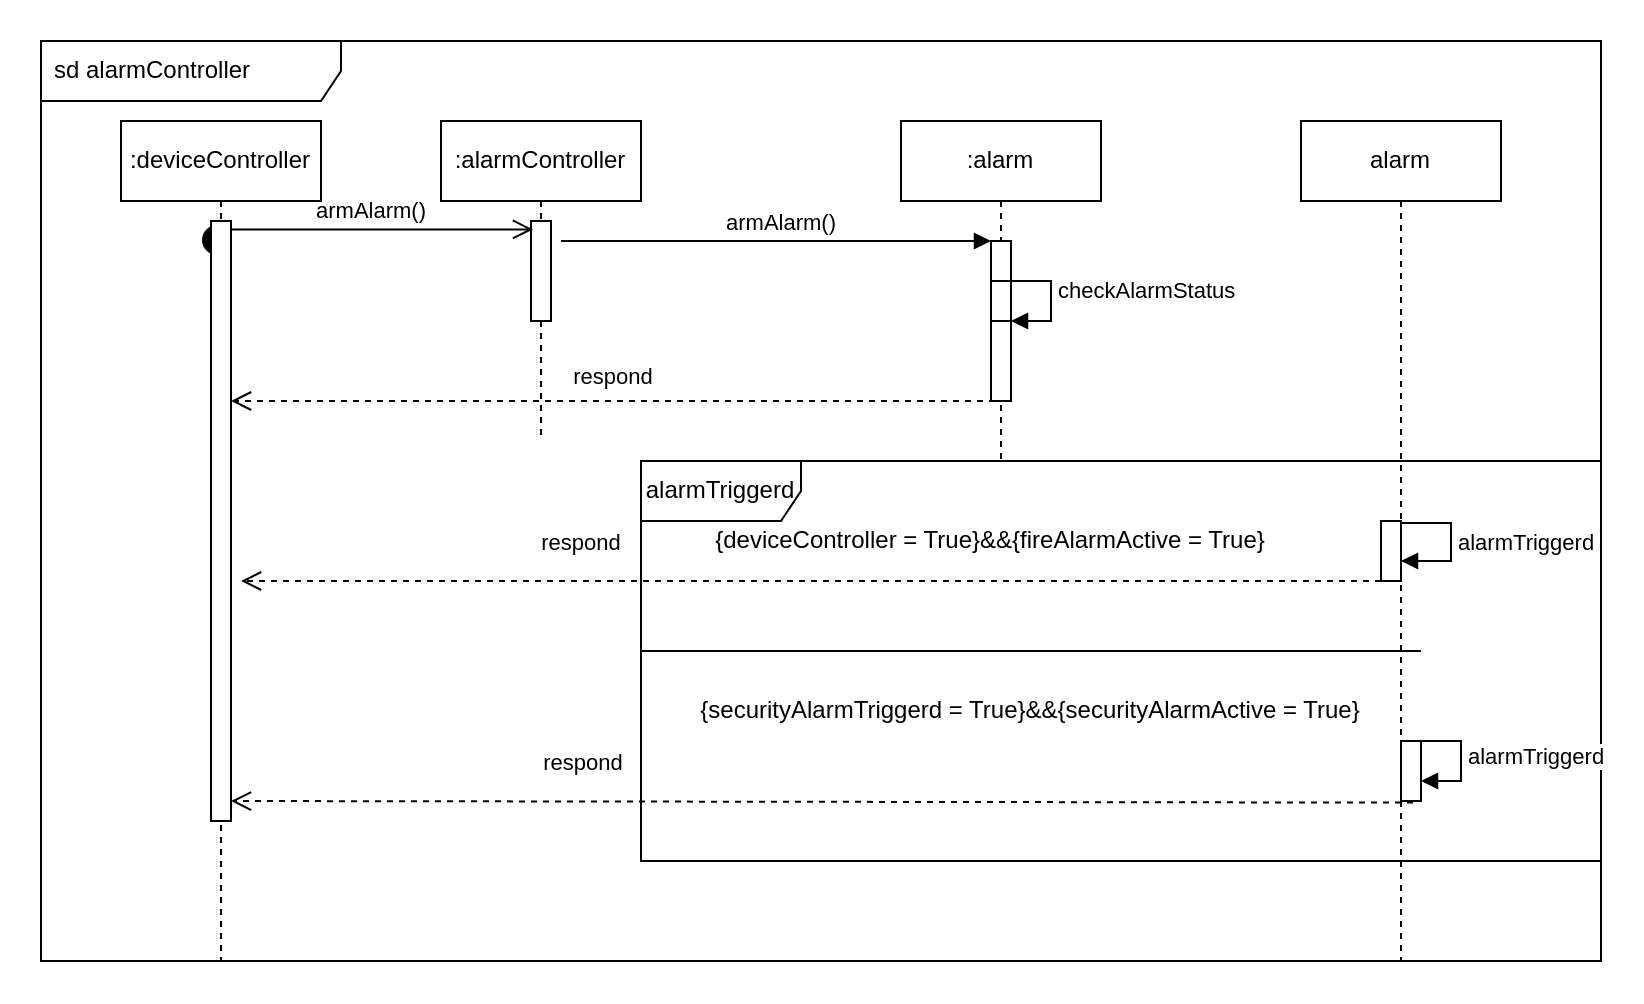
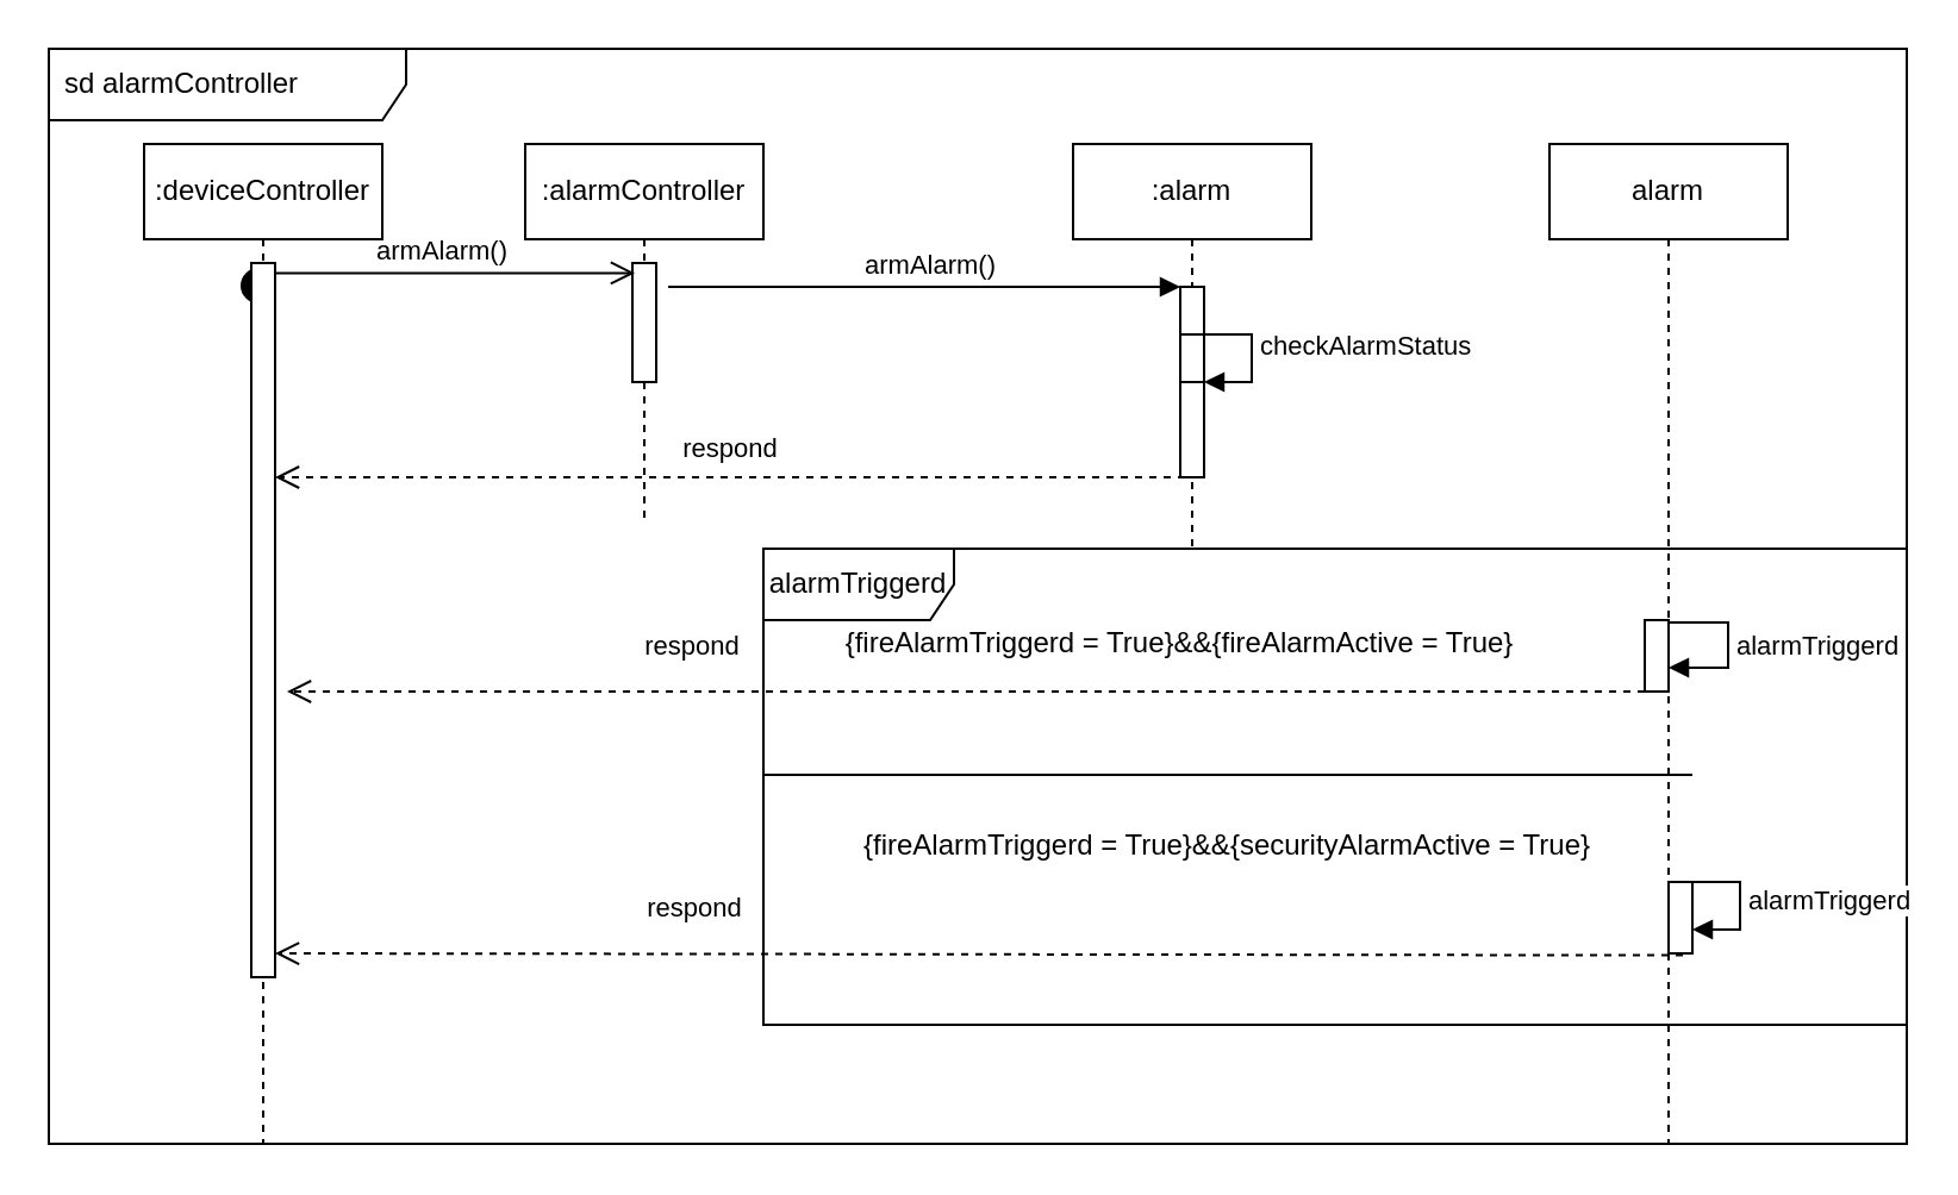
  <mxCell id="0" />
  <mxCell id="1" parent="0" />
  <mxCell id="2" value="sd alarmController" style="shape=umlFrame;whiteSpace=wrap;html=1;width=150;height=30;boundedLbl=1;verticalAlign=middle;align=left;spacingLeft=5;" parent="1" vertex="1"><mxGeometry x="20" y="20" width="780" height="460" as="geometry" /></mxCell>
  <mxCell id="3" value=":alarmController" style="shape=umlLifeline;perimeter=lifelinePerimeter;whiteSpace=wrap;html=1;container=1;collapsible=0;recursiveResize=0;outlineConnect=0;" parent="1" vertex="1"><mxGeometry x="220" y="60" width="100" height="160" as="geometry" /></mxCell>
  <mxCell id="4" value="armAlarm()" style="html=1;verticalAlign=bottom;endArrow=block;rounded=0;edgeStyle=orthogonalEdgeStyle;" parent="3" target="7" edge="1"><mxGeometry x="0.026" width="80" relative="1" as="geometry"><mxPoint x="60" y="60" as="sourcePoint" /><mxPoint x="140" y="50" as="targetPoint" /><Array as="points"><mxPoint x="60" y="60" /></Array><mxPoint as="offset" /></mxGeometry></mxCell>
  <mxCell id="5" value="" style="html=1;points=[];perimeter=orthogonalPerimeter;" parent="3" vertex="1"><mxGeometry x="45" y="50" width="10" height="50" as="geometry" /></mxCell>
  <mxCell id="6" value=":alarm" style="shape=umlLifeline;perimeter=lifelinePerimeter;whiteSpace=wrap;html=1;container=1;collapsible=0;recursiveResize=0;outlineConnect=0;" parent="1" vertex="1"><mxGeometry x="450" y="60" width="100" height="170" as="geometry" /></mxCell>
  <mxCell id="7" value="" style="html=1;points=[];perimeter=orthogonalPerimeter;" parent="6" vertex="1"><mxGeometry x="45" y="60" width="10" height="70" as="geometry" /></mxCell>
  <mxCell id="8" value="" style="html=1;points=[];perimeter=orthogonalPerimeter;" parent="6" vertex="1"><mxGeometry x="45" y="100" width="10" height="40" as="geometry" /></mxCell>
  <mxCell id="9" value="checkAlarmStatus" style="edgeStyle=orthogonalEdgeStyle;html=1;align=left;spacingLeft=2;endArrow=block;rounded=0;entryX=1;entryY=0;" parent="6" target="8" edge="1"><mxGeometry relative="1" as="geometry"><mxPoint x="45" y="80" as="sourcePoint" /><Array as="points"><mxPoint x="75" y="80" /></Array></mxGeometry></mxCell>
  <mxCell id="10" value="respond" style="html=1;verticalAlign=bottom;endArrow=open;dashed=1;endSize=8;rounded=0;edgeStyle=orthogonalEdgeStyle;" parent="1" target="24" edge="1"><mxGeometry x="-0.001" y="-3" relative="1" as="geometry"><mxPoint x="280" y="180" as="targetPoint" /><mxPoint as="offset" /><mxPoint x="497" y="200" as="sourcePoint" /><Array as="points"><mxPoint x="497" y="200" /></Array></mxGeometry></mxCell>
  <mxCell id="11" value="alarmTriggerd" style="shape=umlFrame;whiteSpace=wrap;html=1;width=80;height=30;" parent="1" vertex="1"><mxGeometry x="320" y="230" width="480" height="200" as="geometry" /></mxCell>
  <mxCell id="12" value="" style="line;strokeWidth=1;fillColor=none;align=left;verticalAlign=middle;spacingTop=-1;spacingLeft=3;spacingRight=3;rotatable=0;labelPosition=right;points=[];portConstraint=eastwest;" parent="1" vertex="1"><mxGeometry x="320" y="321" width="390" height="8" as="geometry" /></mxCell>
- <mxCell id="13" value="{deviceController = True}&amp;amp;&amp;amp;{fireAlarmActive = True}" style="text;html=1;strokeColor=none;fillColor=none;align=center;verticalAlign=middle;whiteSpace=wrap;rounded=0;" parent="1" vertex="1"><mxGeometry x="320" y="255" width="350" height="30" as="geometry" /></mxCell>
+ <mxCell id="13" value="{fireAlarmTriggerd = True}&amp;amp;&amp;amp;{fireAlarmActive = True}" style="text;html=1;strokeColor=none;fillColor=none;align=center;verticalAlign=middle;whiteSpace=wrap;rounded=0;" parent="1" vertex="1"><mxGeometry x="320" y="255" width="350" height="30" as="geometry" /></mxCell>
  <mxCell id="14" value="alarm" style="shape=umlLifeline;perimeter=lifelinePerimeter;whiteSpace=wrap;html=1;container=1;collapsible=0;recursiveResize=0;outlineConnect=0;" parent="1" vertex="1"><mxGeometry x="650" y="60" width="100" height="420" as="geometry" /></mxCell>
  <mxCell id="15" value="" style="html=1;points=[];perimeter=orthogonalPerimeter;" parent="14" vertex="1"><mxGeometry x="40" y="220" width="10" height="10" as="geometry" /></mxCell>
  <mxCell id="16" value="alarmTriggerd" style="edgeStyle=orthogonalEdgeStyle;html=1;align=left;spacingLeft=2;endArrow=block;rounded=0;entryX=1;entryY=0;startArrow=none;" parent="14" source="17" target="15" edge="1"><mxGeometry relative="1" as="geometry"><mxPoint x="45" y="201" as="sourcePoint" /><Array as="points"><mxPoint x="75" y="201" /></Array></mxGeometry></mxCell>
  <mxCell id="17" value="" style="html=1;points=[];perimeter=orthogonalPerimeter;" parent="14" vertex="1"><mxGeometry x="40" y="200" width="10" height="30" as="geometry" /></mxCell>
  <mxCell id="18" value="" style="html=1;points=[];perimeter=orthogonalPerimeter;" parent="14" vertex="1"><mxGeometry x="50" y="330" width="10" height="10" as="geometry" /></mxCell>
  <mxCell id="19" value="alarmTriggerd" style="edgeStyle=orthogonalEdgeStyle;html=1;align=left;spacingLeft=2;endArrow=block;rounded=0;entryX=1;entryY=0;" parent="14" target="18" edge="1"><mxGeometry relative="1" as="geometry"><mxPoint x="55" y="310" as="sourcePoint" /><Array as="points"><mxPoint x="80" y="310" /><mxPoint x="80" y="330" /></Array></mxGeometry></mxCell>
  <mxCell id="20" value="" style="html=1;points=[];perimeter=orthogonalPerimeter;" parent="14" vertex="1"><mxGeometry x="50" y="310" width="10" height="30" as="geometry" /></mxCell>
- <mxCell id="21" value="{securityAlarmTriggerd = True}&amp;amp;&amp;amp;{securityAlarmActive = True}" style="text;html=1;strokeColor=none;fillColor=none;align=center;verticalAlign=middle;whiteSpace=wrap;rounded=0;" parent="1" vertex="1"><mxGeometry x="320" y="340" width="390" height="30" as="geometry" /></mxCell>
+ <mxCell id="21" value="{fireAlarmTriggerd = True}&amp;amp;&amp;amp;{securityAlarmActive = True}" style="text;html=1;strokeColor=none;fillColor=none;align=center;verticalAlign=middle;whiteSpace=wrap;rounded=0;" parent="1" vertex="1"><mxGeometry x="320" y="340" width="390" height="30" as="geometry" /></mxCell>
  <mxCell id="22" value="armAlarm()" style="html=1;verticalAlign=bottom;startArrow=circle;startFill=1;endArrow=open;startSize=6;endSize=8;rounded=0;edgeStyle=orthogonalEdgeStyle;entryX=0.1;entryY=0.01;entryDx=0;entryDy=0;entryPerimeter=0;exitX=0.3;exitY=0.005;exitDx=0;exitDy=0;exitPerimeter=0;" parent="1" source="24" edge="1"><mxGeometry width="80" relative="1" as="geometry"><mxPoint x="150" y="114" as="sourcePoint" /><mxPoint x="266" y="114.2" as="targetPoint" /><Array as="points"><mxPoint x="108" y="114" /></Array></mxGeometry></mxCell>
  <mxCell id="23" value=":deviceController" style="shape=umlLifeline;perimeter=lifelinePerimeter;whiteSpace=wrap;html=1;container=1;collapsible=0;recursiveResize=0;outlineConnect=0;" parent="1" vertex="1"><mxGeometry x="60" y="60" width="100" height="420" as="geometry" /></mxCell>
  <mxCell id="24" value="" style="html=1;points=[];perimeter=orthogonalPerimeter;" parent="23" vertex="1"><mxGeometry x="45" y="50" width="10" height="300" as="geometry" /></mxCell>
  <mxCell id="25" value="respond" style="html=1;verticalAlign=bottom;endArrow=open;dashed=1;endSize=8;rounded=0;" parent="1" source="15" edge="1"><mxGeometry x="0.404" y="-10" relative="1" as="geometry"><mxPoint x="200" y="300" as="sourcePoint" /><mxPoint x="120" y="290" as="targetPoint" /><mxPoint as="offset" /></mxGeometry></mxCell>
  <mxCell id="26" value="respond" style="html=1;verticalAlign=bottom;endArrow=open;dashed=1;endSize=8;rounded=0;exitX=0.6;exitY=1.027;exitDx=0;exitDy=0;exitPerimeter=0;" parent="1" source="20" edge="1"><mxGeometry x="0.404" y="-10" relative="1" as="geometry"><mxPoint x="685" y="400" as="sourcePoint" /><mxPoint x="115" y="400" as="targetPoint" /><mxPoint as="offset" /></mxGeometry></mxCell>
